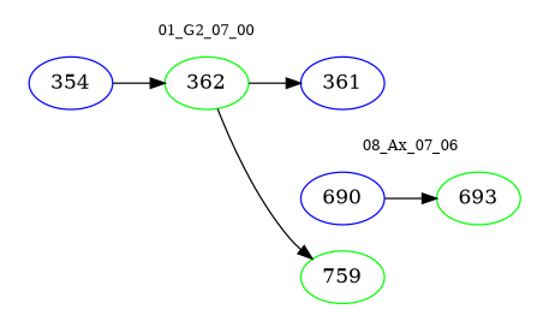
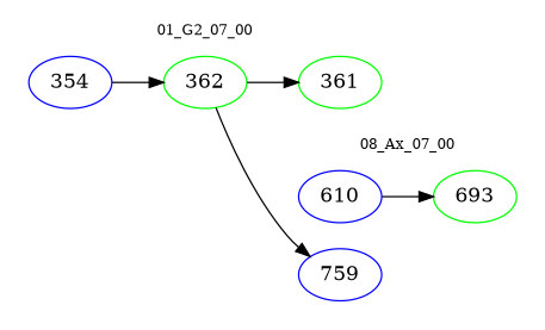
  digraph {
    rankdir=LR
    node [color=blue]
    edge [color=black]
-   n1 [label=690]
-   n2 [color=green label=759]
+   n1 [label=610]
+   n2 [label=759]
    n3 [color=green label=693]
    n4 [label=354]
    n5 [color=green label=362]
-   n6 [label=361]
+   n6 [color=green label=361]
    subgraph cluster_1 {
      color=white
      fontsize=10
-     label="08_Ax_07_06"
+     label="08_Ax_07_00"
      n1
      n2
      n3
    }
    subgraph cluster_2 {
      color=white
      fontsize=10
      label="01_G2_07_00"
      n4
      n5
      n6
    }
    n1 -> n3
    n4 -> n5
    n5 -> n2
    n5 -> n6
  }
